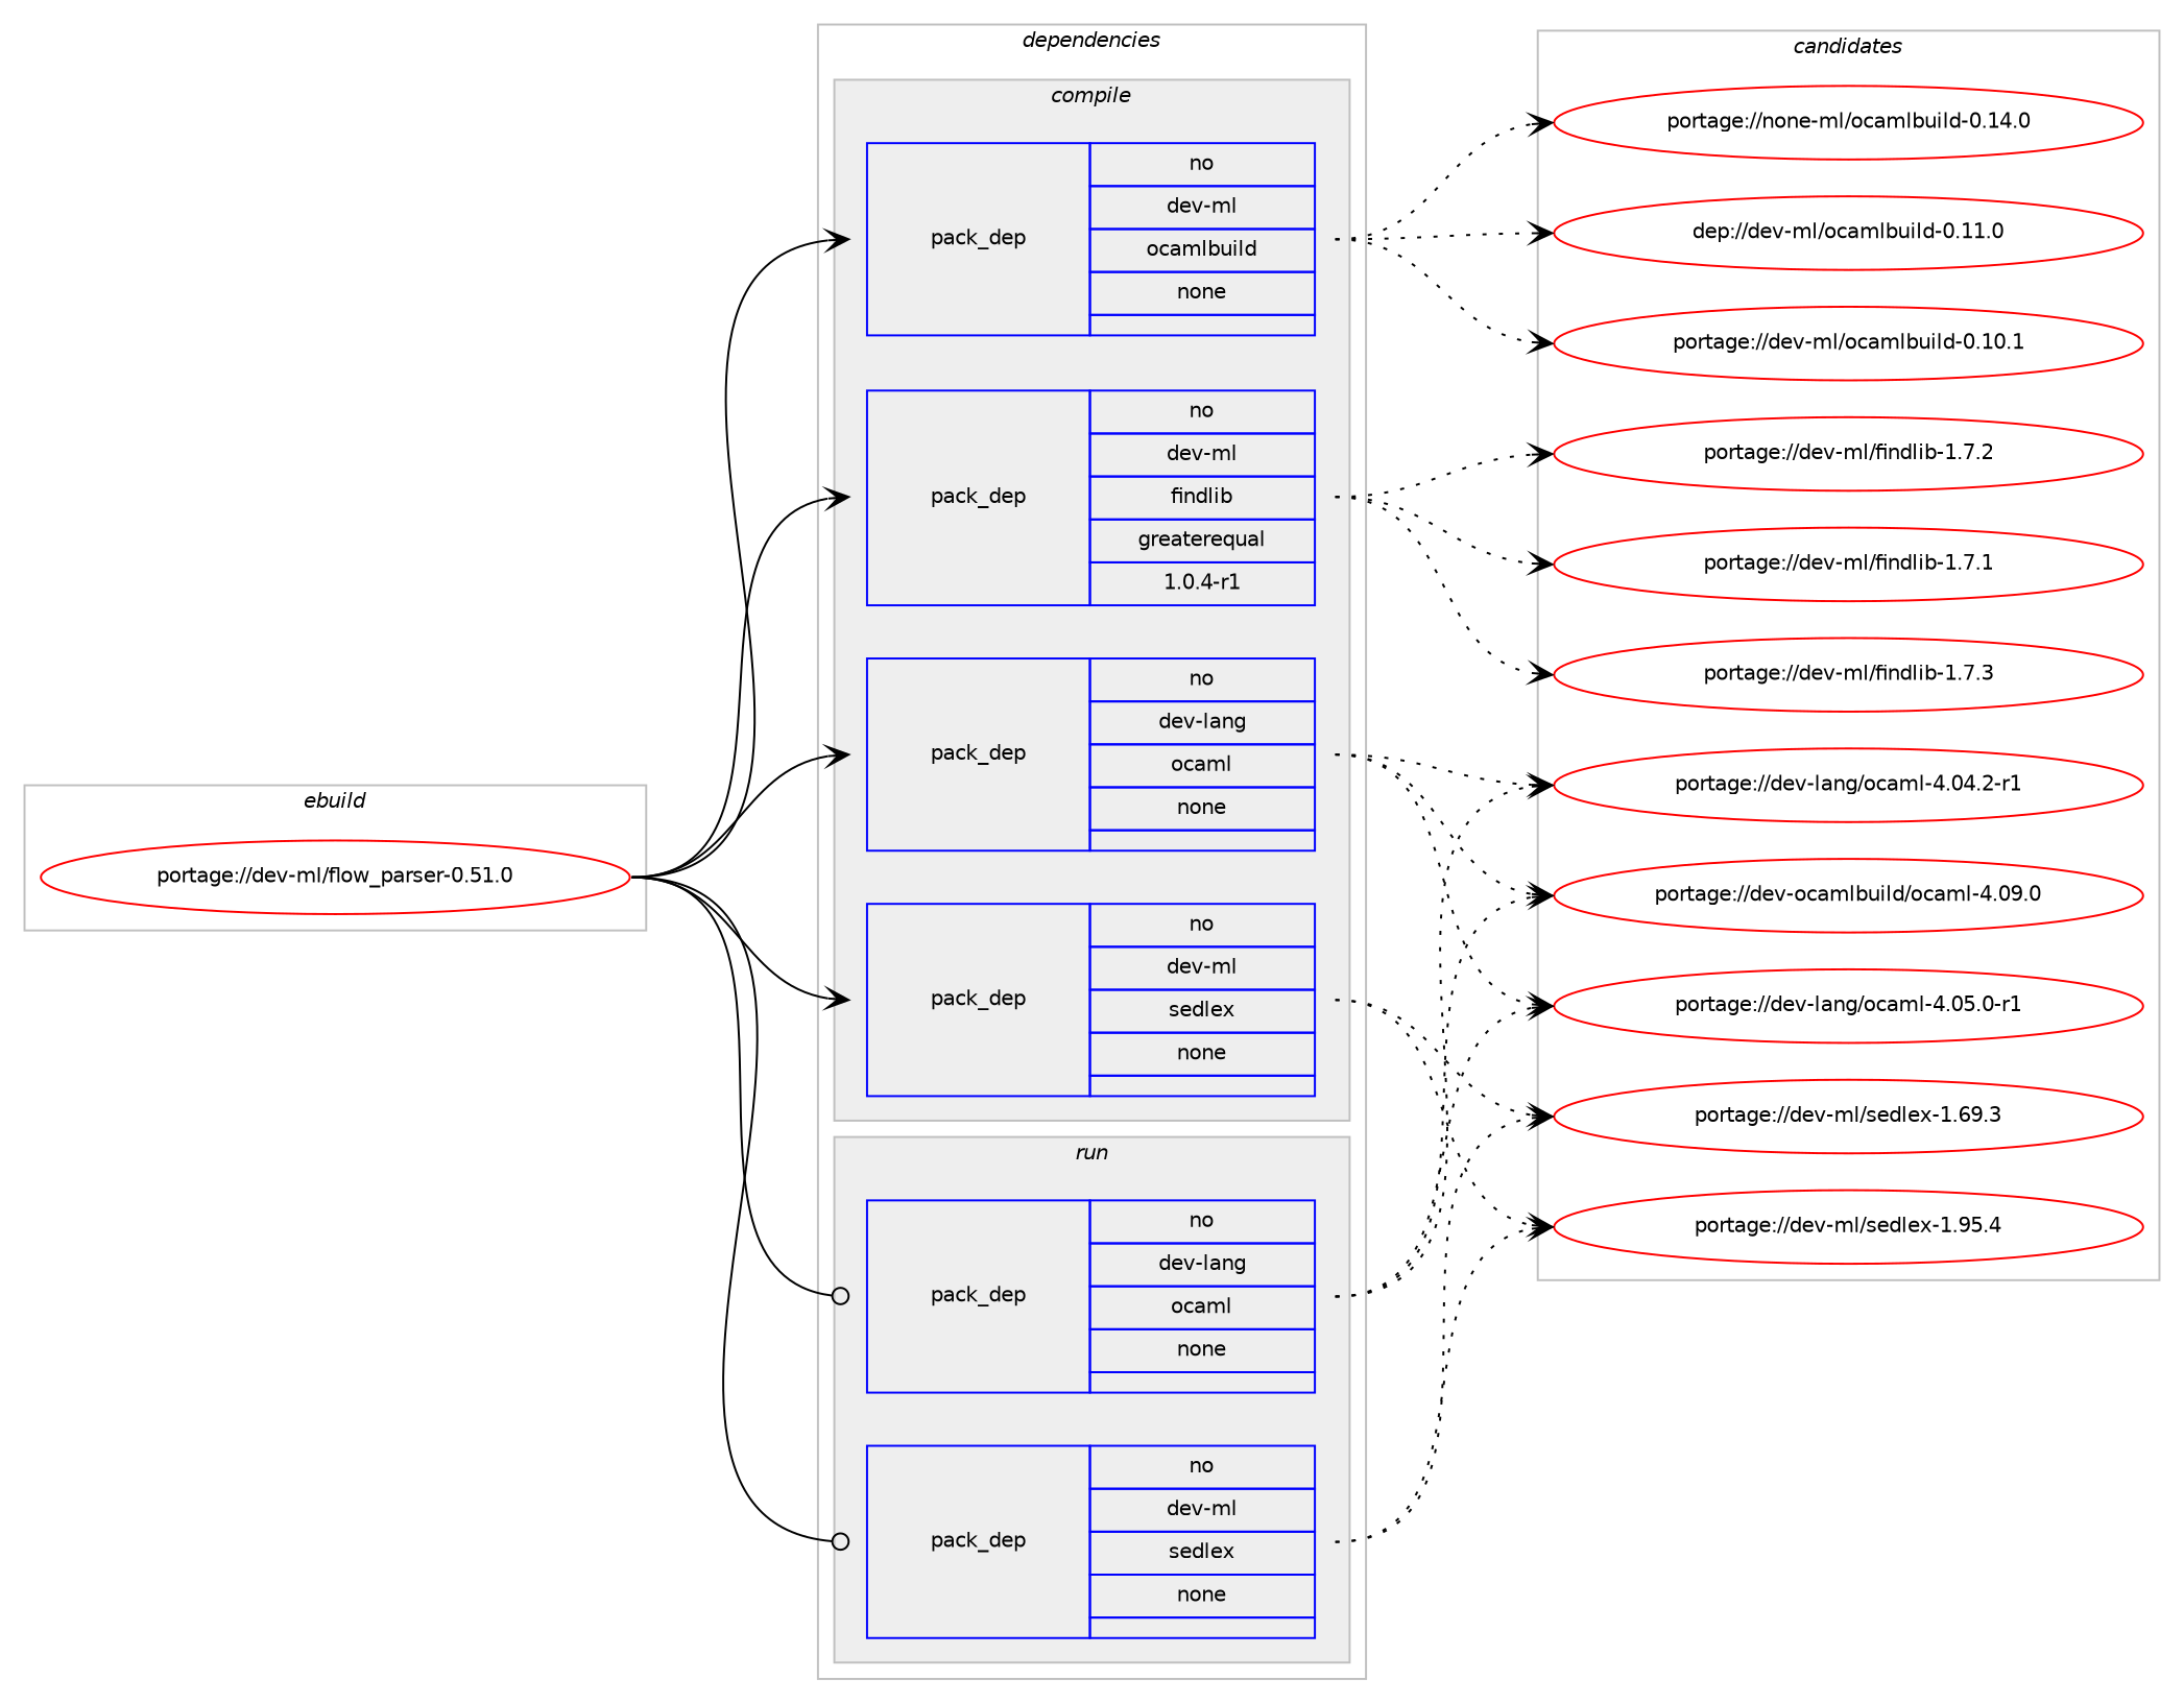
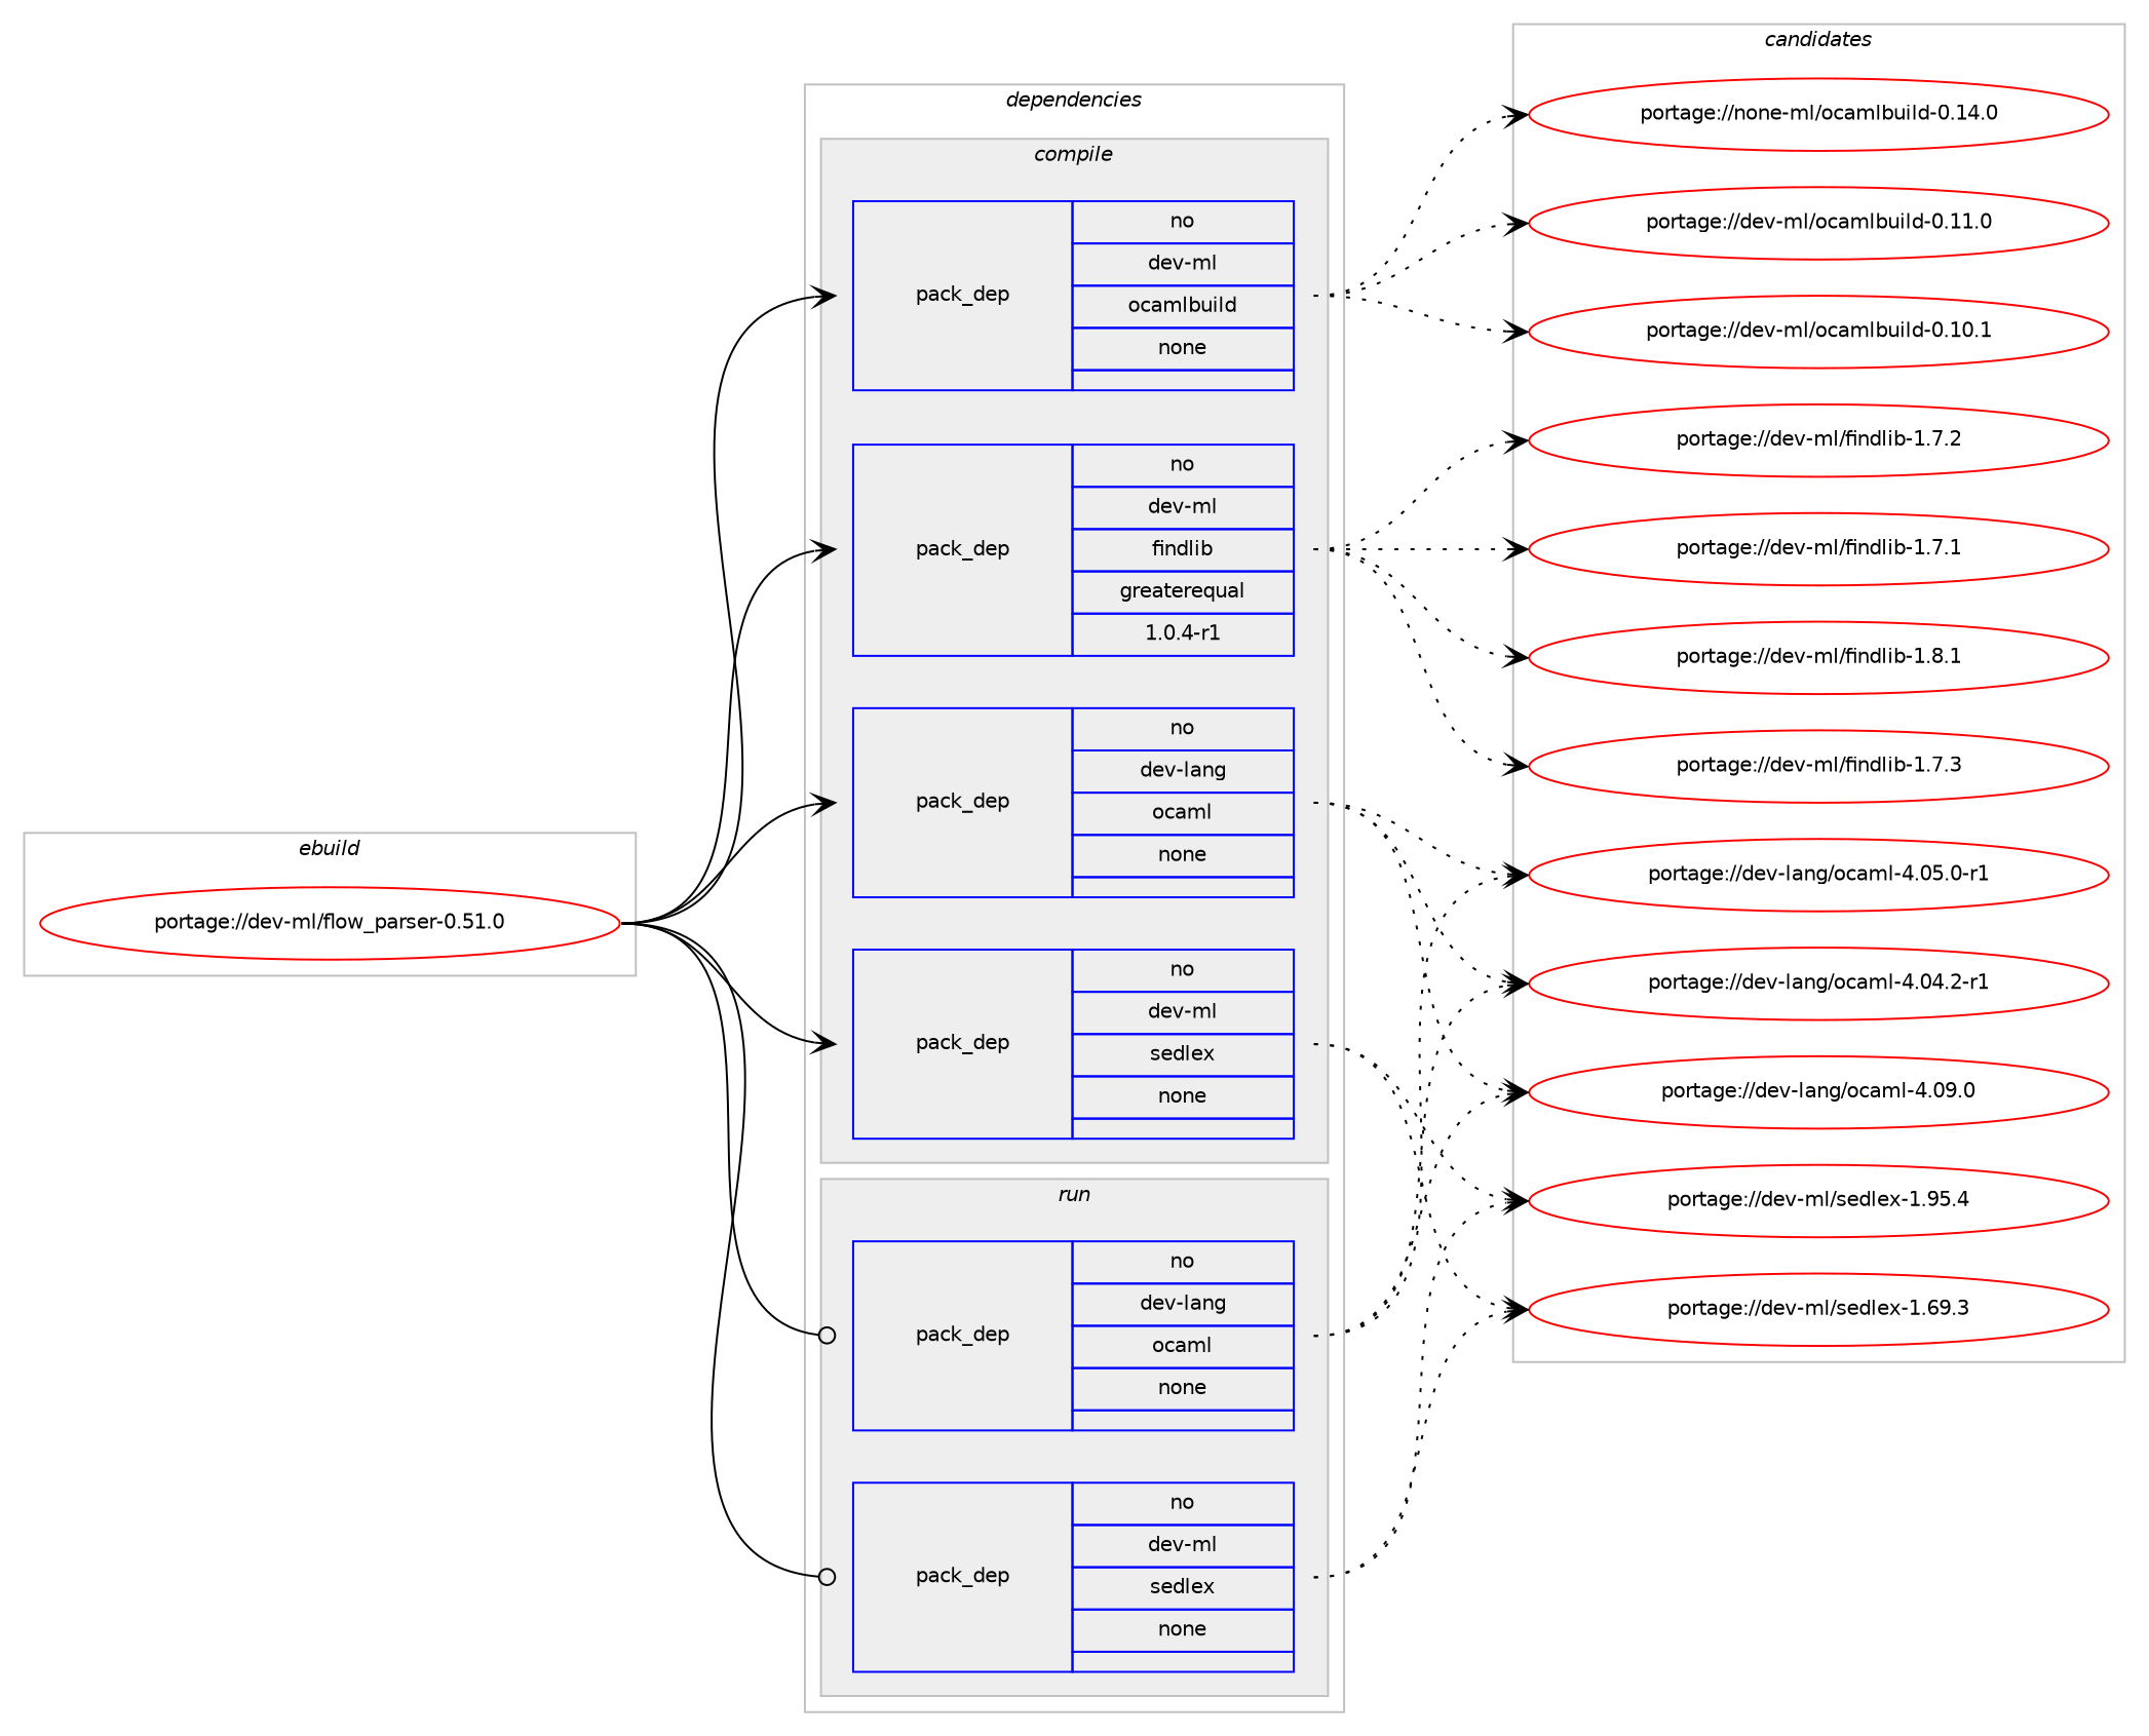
  digraph {
    compound=true
    concentrate=true
    fontname=Helvetica
    fontsize=10
    newrank=true
    rankdir=LR
    ranksep=1.5
    node [color=red fontname=Helvetica fontsize=10]
    edge [arrowhead=vee headport=w style=dotted tailport=e weight=100]
    n1 [label="portage://dev-ml/flow_parser-0.51.0" width=4]
    n2 [color=blue label=<<TABLE BORDER="0" CELLBORDER="1" CELLSPACING="0" CELLPADDING="4" WIDTH="220"><TR><TD ROWSPAN="6" CELLPADDING="30">pack_dep</TD></TR><TR><TD WIDTH="110">no</TD></TR><TR><TD>dev-lang</TD></TR><TR><TD>ocaml</TD></TR><TR><TD>none</TD></TR><TR><TD></TD></TR></TABLE>> shape=none]
    n3 [color=blue label=<<TABLE BORDER="0" CELLBORDER="1" CELLSPACING="0" CELLPADDING="4" WIDTH="220"><TR><TD ROWSPAN="6" CELLPADDING="30">pack_dep</TD></TR><TR><TD WIDTH="110">no</TD></TR><TR><TD>dev-ml</TD></TR><TR><TD>findlib</TD></TR><TR><TD>greaterequal</TD></TR><TR><TD>1.0.4-r1</TD></TR></TABLE>> shape=none]
    n4 [color=blue label=<<TABLE BORDER="0" CELLBORDER="1" CELLSPACING="0" CELLPADDING="4" WIDTH="220"><TR><TD ROWSPAN="6" CELLPADDING="30">pack_dep</TD></TR><TR><TD WIDTH="110">no</TD></TR><TR><TD>dev-ml</TD></TR><TR><TD>ocamlbuild</TD></TR><TR><TD>none</TD></TR><TR><TD></TD></TR></TABLE>> shape=none]
    n5 [color=blue label=<<TABLE BORDER="0" CELLBORDER="1" CELLSPACING="0" CELLPADDING="4" WIDTH="220"><TR><TD ROWSPAN="6" CELLPADDING="30">pack_dep</TD></TR><TR><TD WIDTH="110">no</TD></TR><TR><TD>dev-ml</TD></TR><TR><TD>sedlex</TD></TR><TR><TD>none</TD></TR><TR><TD></TD></TR></TABLE>> shape=none]
    n6 [color=blue label=<<TABLE BORDER="0" CELLBORDER="1" CELLSPACING="0" CELLPADDING="4" WIDTH="220"><TR><TD ROWSPAN="6" CELLPADDING="30">pack_dep</TD></TR><TR><TD WIDTH="110">no</TD></TR><TR><TD>dev-lang</TD></TR><TR><TD>ocaml</TD></TR><TR><TD>none</TD></TR><TR><TD></TD></TR></TABLE>> shape=none]
    n7 [color=blue label=<<TABLE BORDER="0" CELLBORDER="1" CELLSPACING="0" CELLPADDING="4" WIDTH="220"><TR><TD ROWSPAN="6" CELLPADDING="30">pack_dep</TD></TR><TR><TD WIDTH="110">no</TD></TR><TR><TD>dev-ml</TD></TR><TR><TD>sedlex</TD></TR><TR><TD>none</TD></TR><TR><TD></TD></TR></TABLE>> shape=none]
-   n8 [label="portage://dev-ocamlbuild/ocaml-4.09.0" width=4]
+   n8 [label="portage://dev-lang/ocaml-4.09.0" width=4]
    n9 [label="portage://dev-lang/ocaml-4.05.0-r1" width=4]
    n10 [label="portage://dev-lang/ocaml-4.04.2-r1" width=4]
+   n11 [label="portage://dev-ml/findlib-1.8.1" width=4]
    n12 [label="portage://dev-ml/findlib-1.7.3" width=4]
    n13 [label="portage://dev-ml/findlib-1.7.2" width=4]
    n14 [label="portage://dev-ml/findlib-1.7.1" width=4]
    n15 [label="portage://none-ml/ocamlbuild-0.14.0" width=4]
-   n16 [label="dep://dev-ml/ocamlbuild-0.11.0" width=4]
+   n16 [label="portage://dev-ml/ocamlbuild-0.11.0" width=4]
    n17 [label="portage://dev-ml/ocamlbuild-0.10.1" width=4]
    n18 [label="portage://dev-ml/sedlex-1.95.4" width=4]
    n19 [label="portage://dev-ml/sedlex-1.69.3" width=4]
    subgraph cluster_1 {
      color=gray
      label=<<i>ebuild</i>>
      n1
    }
    subgraph cluster_2 {
      color=gray
      label=<<i>dependencies</i>>
      subgraph cluster_3 {
        color=gray
        fillcolor="#eeeeee"
        label=<<i>compile</i>>
        style=filled
        subgraph sub_4 {
          color=gray
          fillcolor="#eeeeee"
          label=<<i>compile</i>>
          style=filled
          n2
        }
        subgraph sub_5 {
          color=gray
          fillcolor="#eeeeee"
          label=<<i>compile</i>>
          style=filled
          n3
        }
        subgraph sub_6 {
          color=gray
          fillcolor="#eeeeee"
          label=<<i>compile</i>>
          style=filled
          n4
        }
        subgraph sub_7 {
          color=gray
          fillcolor="#eeeeee"
          label=<<i>compile</i>>
          style=filled
          n5
        }
      }
      subgraph cluster_8 {
        color=gray
        fillcolor="#eeeeee"
        label=<<i>compile and run</i>>
        style=filled
      }
      subgraph cluster_9 {
        color=gray
        fillcolor="#eeeeee"
        label=<<i>run</i>>
        style=filled
        subgraph sub_10 {
          color=gray
          fillcolor="#eeeeee"
          label=<<i>run</i>>
          style=filled
          n6
        }
        subgraph sub_11 {
          color=gray
          fillcolor="#eeeeee"
          label=<<i>run</i>>
          style=filled
          n7
        }
      }
    }
    subgraph cluster_12 {
      color=gray
      label=<<i>candidates</i>>
      rank=same
      subgraph sub_13 {
        color=black
        label=<<i>candidates</i>>
        nodesep=1
        rank=same
        n8
        n9
        n10
      }
      subgraph sub_14 {
        color=black
        label=<<i>candidates</i>>
        nodesep=1
        rank=same
+       n11
        n12
        n13
        n14
      }
      subgraph sub_15 {
        color=black
        label=<<i>candidates</i>>
        nodesep=1
        rank=same
        n15
        n16
        n17
      }
      subgraph sub_16 {
        color=black
        label=<<i>candidates</i>>
        nodesep=1
        rank=same
        n18
        n19
      }
      subgraph sub_17 {
        color=black
        label=<<i>candidates</i>>
        nodesep=1
        rank=same
        n8
        n9
        n10
      }
      subgraph sub_18 {
        color=black
        label=<<i>candidates</i>>
        nodesep=1
        rank=same
        n18
        n19
      }
    }
    n1 -> n2 [style=solid weight=20]
    n1 -> n3 [style=solid weight=20]
    n1 -> n4 [style=solid weight=20]
    n1 -> n5 [style=solid weight=20]
    n1 -> n6 [arrowhead=odot style=solid weight=20]
    n1 -> n7 [arrowhead=odot style=solid weight=20]
    n2 -> n8
    n2 -> n9
    n2 -> n10
+   n3 -> n11
    n3 -> n12
    n3 -> n13
    n3 -> n14
    n4 -> n15
    n4 -> n16
    n4 -> n17
    n5 -> n18
    n5 -> n19
    n6 -> n8
    n6 -> n9
    n6 -> n10
    n7 -> n18
    n7 -> n19
  }
